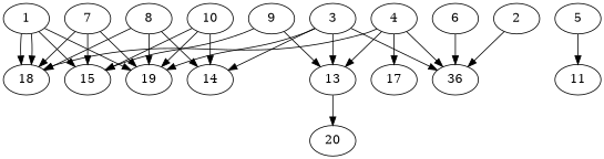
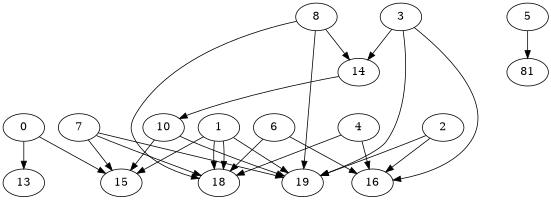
  digraph {
    node [alpha=0.09]
    1 [alpha=0.01 expect_size=21058560]
    15 [alpha=0.02 expect_size=6108160]
    18 [alpha=0.15 expect_size=50165760]
    19 [alpha=0.12 expect_size=52339712]
    2 [alpha=0.04 expect_size=43949056]
-   16 [expect_size=27284480 label=36]
+   16 [expect_size=27284480]
    3 [expect_size=12664832]
    13 [alpha=0.17 expect_size=20216832]
    14 [alpha=0.14 expect_size=41761792]
-   20 [alpha=0.05 expect_size=41137152]
    4 [alpha=0.05 expect_size=47477760]
-   17 [alpha=0.12 expect_size=51485696]
    5 [expect_size=25825280]
-   11 [alpha=0.05 expect_size=8940544]
+   11 [alpha=0.05 expect_size=8940544 label=81]
    6 [alpha=0.10 expect_size=51428352]
    7 [alpha=0.19 expect_size=11298816]
    8 [alpha=0.01 expect_size=40152064]
-   9 [alpha=0.15 expect_size=39059456]
+   9 [alpha=0.15 expect_size=39059456 label=0]
    10 [expect_size=9271296]
    1 -> 15
    1 -> 18
    1 -> 18
    1 -> 19
+   2 -> 19
    2 -> 16
    3 -> 19
    3 -> 16
-   3 -> 13
    3 -> 14
-   13 -> 20
    4 -> 18
    4 -> 16
-   4 -> 13
-   4 -> 17
    5 -> 11
+   6 -> 18
    6 -> 16
    7 -> 15
    7 -> 18
    7 -> 19
    8 -> 18
    8 -> 19
    8 -> 14
    9 -> 15
    9 -> 13
    10 -> 15
    10 -> 19
-   10 -> 14
+   14 -> 10
  }
